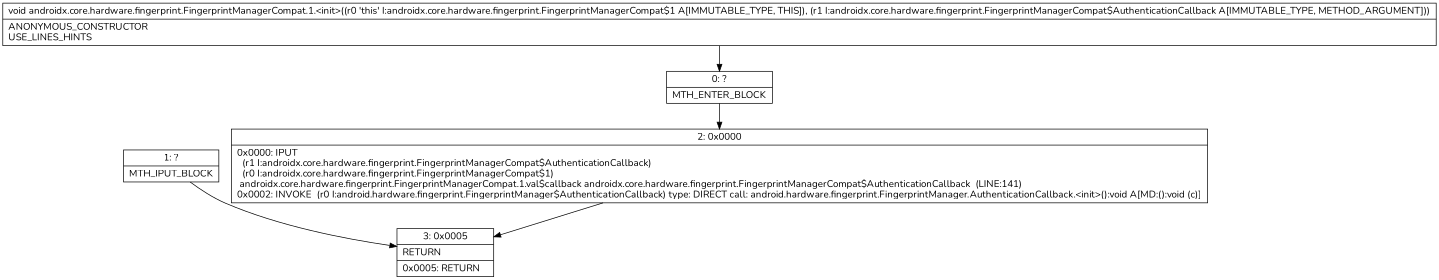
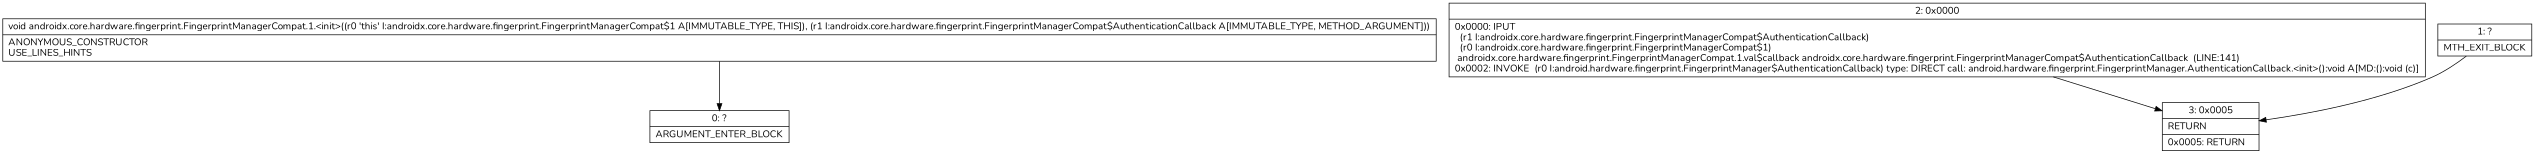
  digraph {
    fontname=Nunito
    node [fontname=Nunito shape=record]
    edge [fontname=Nunito]
-   n1 [label="{0\:\ ?|MTH_ENTER_BLOCK\l}"]
+   n1 [label="{0\:\ ?|ARGUMENT_ENTER_BLOCK\l}"]
    n2 [label="{2\:\ 0x0000|0x0000: IPUT  \l  (r1 I:androidx.core.hardware.fingerprint.FingerprintManagerCompat$AuthenticationCallback)\l  (r0 I:androidx.core.hardware.fingerprint.FingerprintManagerCompat$1)\l androidx.core.hardware.fingerprint.FingerprintManagerCompat.1.val$callback androidx.core.hardware.fingerprint.FingerprintManagerCompat$AuthenticationCallback  (LINE:141)\l0x0002: INVOKE  (r0 I:android.hardware.fingerprint.FingerprintManager$AuthenticationCallback) type: DIRECT call: android.hardware.fingerprint.FingerprintManager.AuthenticationCallback.\<init\>():void A[MD:():void (c)]\l}"]
    n3 [label="{3\:\ 0x0005|RETURN\l|0x0005: RETURN   \l}"]
-   n4 [label="{1\:\ ?|MTH_IPUT_BLOCK\l}"]
+   n4 [label="{1\:\ ?|MTH_EXIT_BLOCK\l}"]
    n5 [label="{void androidx.core.hardware.fingerprint.FingerprintManagerCompat.1.\<init\>((r0 'this' I:androidx.core.hardware.fingerprint.FingerprintManagerCompat$1 A[IMMUTABLE_TYPE, THIS]), (r1 I:androidx.core.hardware.fingerprint.FingerprintManagerCompat$AuthenticationCallback A[IMMUTABLE_TYPE, METHOD_ARGUMENT]))  | ANONYMOUS_CONSTRUCTOR\lUSE_LINES_HINTS\l}"]
-   n1 -> n2
    n2 -> n3
    n4 -> n3
    n5 -> n1
  }
